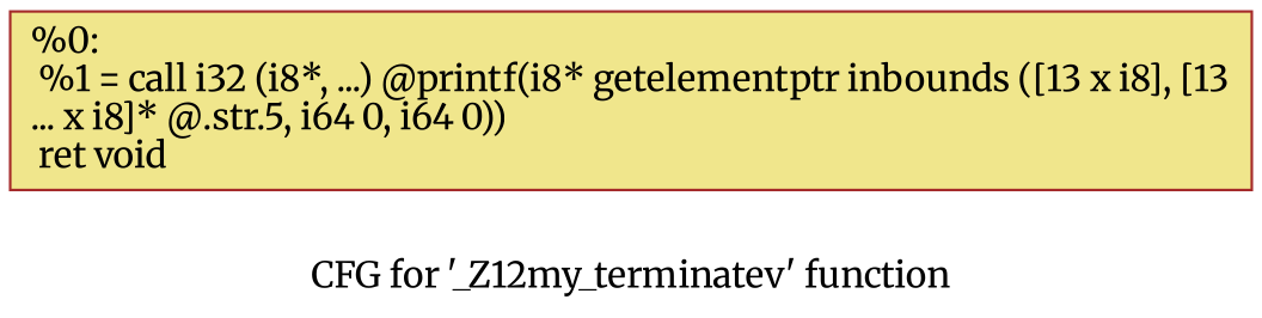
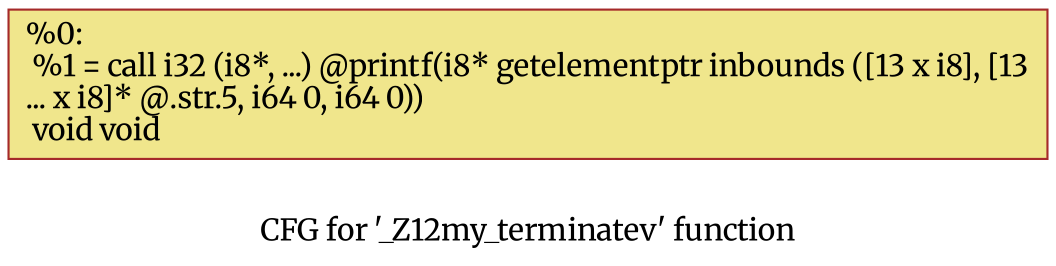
  digraph {
    label="CFG for '_Z12my_terminatev' function"
    fontname=Merriweather
-   n1 [label="{%0:\l  %1 = call i32 (i8*, ...) @printf(i8* getelementptr inbounds ([13 x i8], [13\l... x i8]* @.str.5, i64 0, i64 0))\l  ret void\l}" shape=record style=filled fillcolor=khaki color=brown fontname=Merriweather]
+   n1 [label="{%0:\l  %1 = call i32 (i8*, ...) @printf(i8* getelementptr inbounds ([13 x i8], [13\l... x i8]* @.str.5, i64 0, i64 0))\l  void void\l}" shape=record style=filled fillcolor=khaki color=brown fontname=Merriweather]
  }
